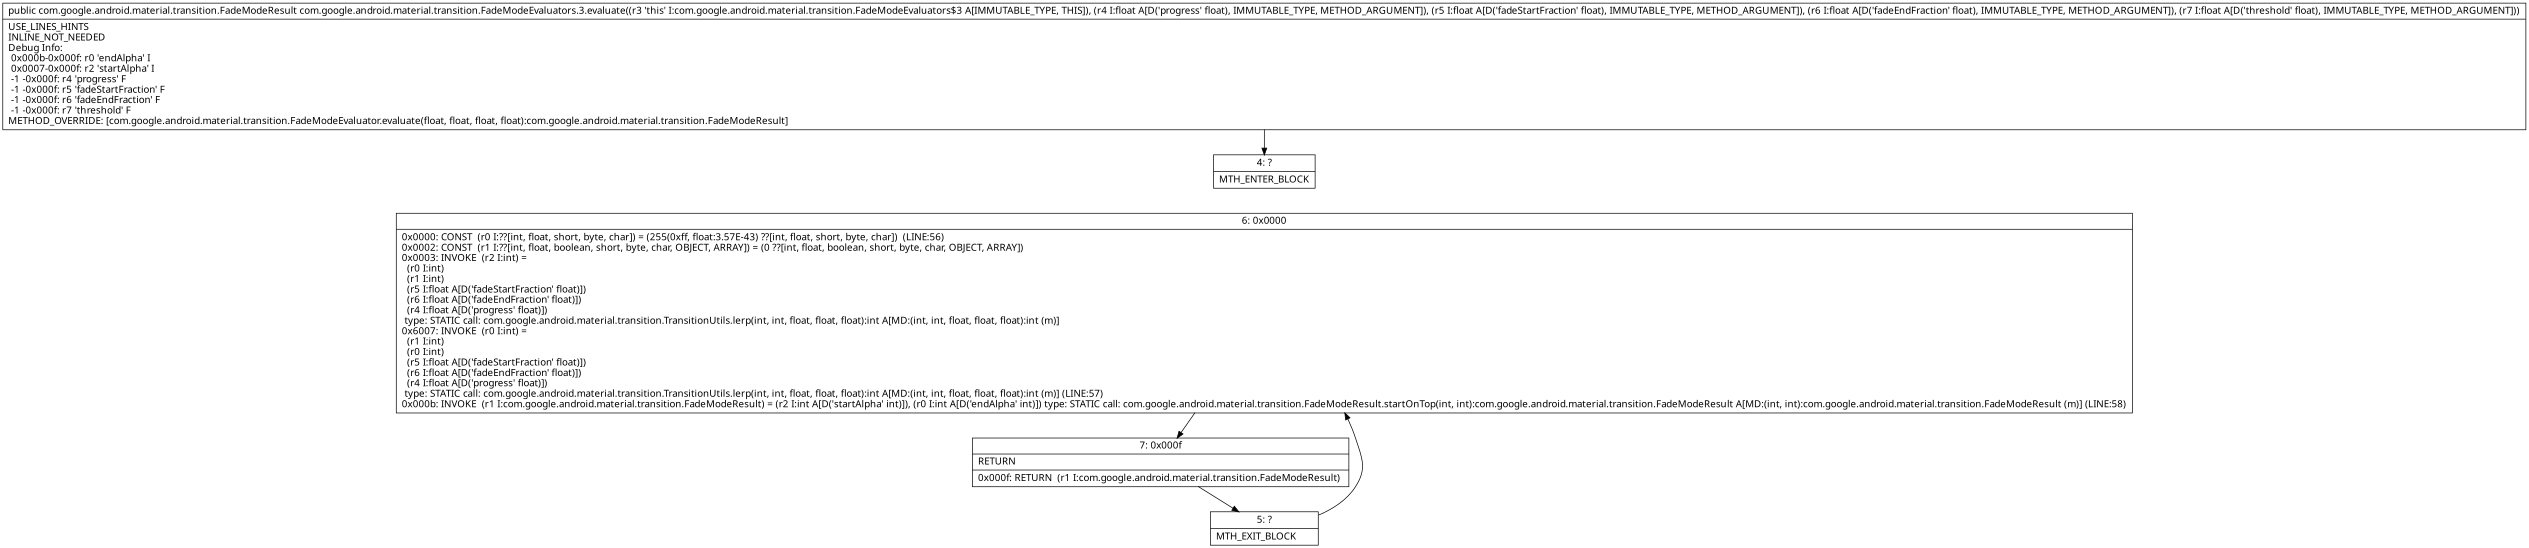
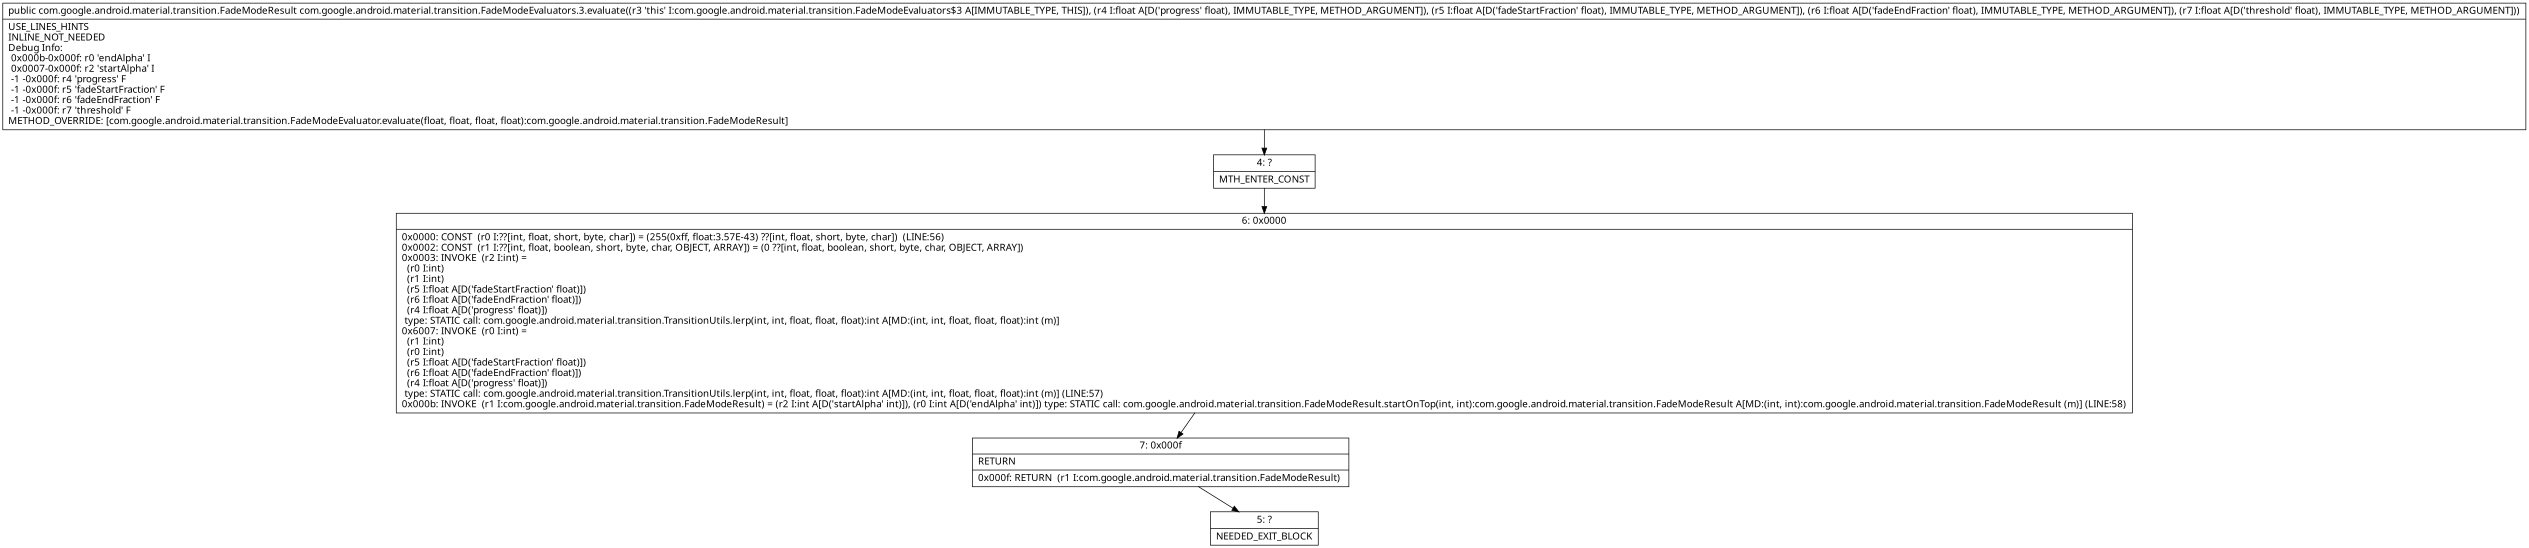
  digraph {
    fontname="Noto Sans"
    node [fontname="Noto Sans" shape=record]
    edge [fontname="Noto Sans"]
-   n1 [label="{4\:\ ?|MTH_ENTER_BLOCK\l}"]
+   n1 [label="{4\:\ ?|MTH_ENTER_CONST\l}"]
    n2 [label="{6\:\ 0x0000|0x0000: CONST  (r0 I:??[int, float, short, byte, char]) = (255(0xff, float:3.57E\-43) ??[int, float, short, byte, char])  (LINE:56)\l0x0002: CONST  (r1 I:??[int, float, boolean, short, byte, char, OBJECT, ARRAY]) = (0 ??[int, float, boolean, short, byte, char, OBJECT, ARRAY]) \l0x0003: INVOKE  (r2 I:int) = \l  (r0 I:int)\l  (r1 I:int)\l  (r5 I:float A[D('fadeStartFraction' float)])\l  (r6 I:float A[D('fadeEndFraction' float)])\l  (r4 I:float A[D('progress' float)])\l type: STATIC call: com.google.android.material.transition.TransitionUtils.lerp(int, int, float, float, float):int A[MD:(int, int, float, float, float):int (m)]\l0x6007: INVOKE  (r0 I:int) = \l  (r1 I:int)\l  (r0 I:int)\l  (r5 I:float A[D('fadeStartFraction' float)])\l  (r6 I:float A[D('fadeEndFraction' float)])\l  (r4 I:float A[D('progress' float)])\l type: STATIC call: com.google.android.material.transition.TransitionUtils.lerp(int, int, float, float, float):int A[MD:(int, int, float, float, float):int (m)] (LINE:57)\l0x000b: INVOKE  (r1 I:com.google.android.material.transition.FadeModeResult) = (r2 I:int A[D('startAlpha' int)]), (r0 I:int A[D('endAlpha' int)]) type: STATIC call: com.google.android.material.transition.FadeModeResult.startOnTop(int, int):com.google.android.material.transition.FadeModeResult A[MD:(int, int):com.google.android.material.transition.FadeModeResult (m)] (LINE:58)\l}"]
    n3 [label="{7\:\ 0x000f|RETURN\l|0x000f: RETURN  (r1 I:com.google.android.material.transition.FadeModeResult) \l}"]
-   n4 [label="{5\:\ ?|MTH_EXIT_BLOCK\l}"]
+   n4 [label="{5\:\ ?|NEEDED_EXIT_BLOCK\l}"]
    n5 [label="{public com.google.android.material.transition.FadeModeResult com.google.android.material.transition.FadeModeEvaluators.3.evaluate((r3 'this' I:com.google.android.material.transition.FadeModeEvaluators$3 A[IMMUTABLE_TYPE, THIS]), (r4 I:float A[D('progress' float), IMMUTABLE_TYPE, METHOD_ARGUMENT]), (r5 I:float A[D('fadeStartFraction' float), IMMUTABLE_TYPE, METHOD_ARGUMENT]), (r6 I:float A[D('fadeEndFraction' float), IMMUTABLE_TYPE, METHOD_ARGUMENT]), (r7 I:float A[D('threshold' float), IMMUTABLE_TYPE, METHOD_ARGUMENT]))  | USE_LINES_HINTS\lINLINE_NOT_NEEDED\lDebug Info:\l  0x000b\-0x000f: r0 'endAlpha' I\l  0x0007\-0x000f: r2 'startAlpha' I\l  \-1 \-0x000f: r4 'progress' F\l  \-1 \-0x000f: r5 'fadeStartFraction' F\l  \-1 \-0x000f: r6 'fadeEndFraction' F\l  \-1 \-0x000f: r7 'threshold' F\lMETHOD_OVERRIDE: [com.google.android.material.transition.FadeModeEvaluator.evaluate(float, float, float, float):com.google.android.material.transition.FadeModeResult]\l}"]
-   n4 -> n2
+   n1 -> n2
    n2 -> n3
    n3 -> n4
    n5 -> n1
  }
